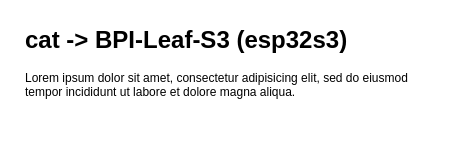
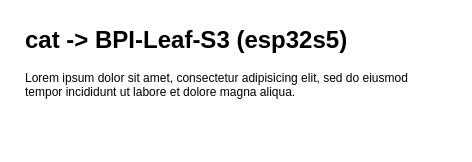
  <mxCell id="0" />
  <mxCell id="1" parent="0" />
- <mxCell id="2" value="&lt;h1&gt;cat -&amp;gt; BPI-Leaf-S3 (esp32s3)&lt;/h1&gt;&lt;p&gt;Lorem ipsum dolor sit amet, consectetur adipisicing elit, sed do eiusmod tempor incididunt ut labore et dolore magna aliqua.&lt;/p&gt;" style="text;html=1;strokeColor=none;fillColor=none;spacing=5;spacingTop=-20;whiteSpace=wrap;overflow=hidden;rounded=0;" vertex="1" parent="1"><mxGeometry x="20" y="20" width="430" height="120" as="geometry" /></mxCell>
+ <mxCell id="2" value="&lt;h1&gt;cat -&amp;gt; BPI-Leaf-S3 (esp32s5)&lt;/h1&gt;&lt;p&gt;Lorem ipsum dolor sit amet, consectetur adipisicing elit, sed do eiusmod tempor incididunt ut labore et dolore magna aliqua.&lt;/p&gt;" style="text;html=1;strokeColor=none;fillColor=none;spacing=5;spacingTop=-20;whiteSpace=wrap;overflow=hidden;rounded=0;" vertex="1" parent="1"><mxGeometry x="20" y="20" width="430" height="120" as="geometry" /></mxCell>
